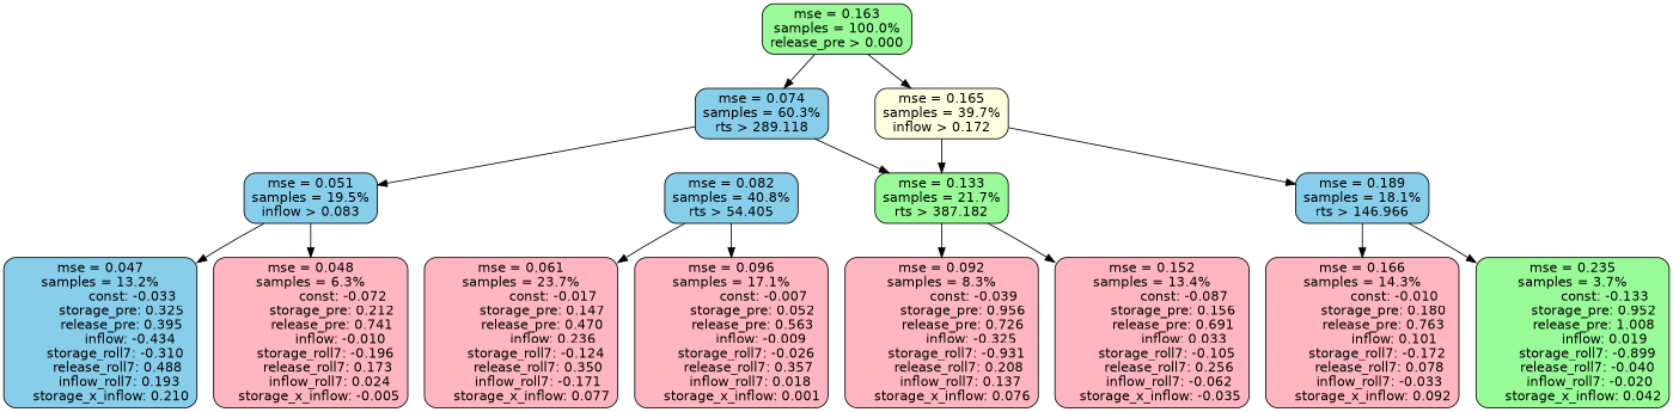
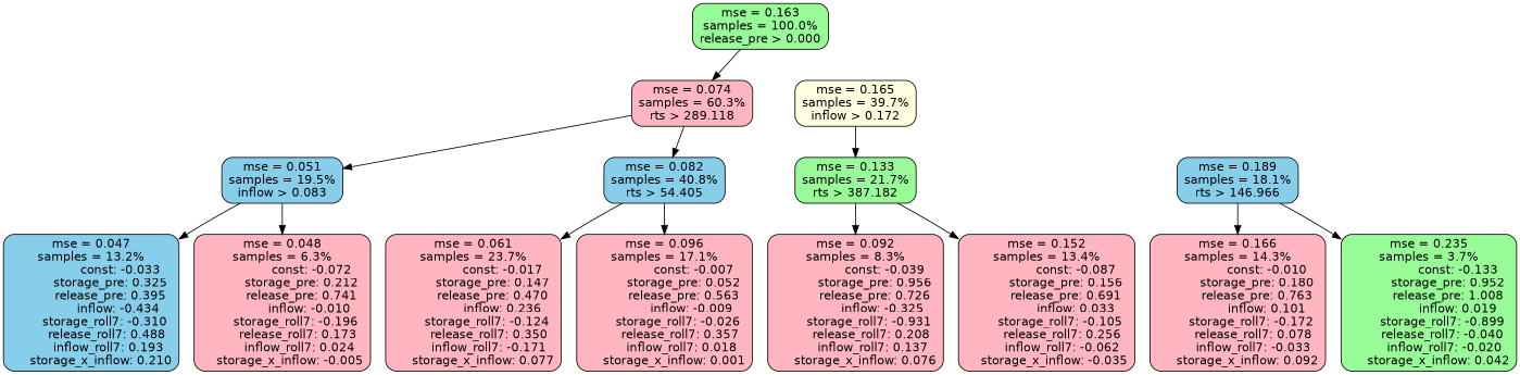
  digraph {
    node [color=black fillcolor=lightpink fontname=helvetica shape=rectangle style="filled, rounded"]
    edge [fontname=helvetica]
    n1 [fillcolor=palegreen label="mse = 0.163\nsamples = 100.0%\nrelease_pre > 0.000"]
-   n2 [fillcolor=skyblue label="mse = 0.074\nsamples = 60.3%\nrts > 289.118"]
+   n2 [label="mse = 0.074\nsamples = 60.3%\nrts > 289.118"]
    n3 [fillcolor=lightyellow label="mse = 0.165\nsamples = 39.7%\ninflow > 0.172"]
    n4 [fillcolor=skyblue label="mse = 0.051\nsamples = 19.5%\ninflow > 0.083"]
    n5 [fillcolor=skyblue label="mse = 0.082\nsamples = 40.8%\nrts > 54.405"]
    n6 [fillcolor=palegreen label="mse = 0.133\nsamples = 21.7%\nrts > 387.182"]
    n7 [fillcolor=skyblue label="mse = 0.189\nsamples = 18.1%\nrts > 146.966"]
    n8 [fillcolor=skyblue label="mse = 0.047\nsamples = 13.2%\n               const: -0.033\n          storage_pre: 0.325\n          release_pre: 0.395\n              inflow: -0.434\n       storage_roll7: -0.310\n        release_roll7: 0.488\n         inflow_roll7: 0.193\n     storage_x_inflow: 0.210"]
    n9 [label="mse = 0.048\nsamples = 6.3%\n               const: -0.072\n          storage_pre: 0.212\n          release_pre: 0.741\n              inflow: -0.010\n       storage_roll7: -0.196\n        release_roll7: 0.173\n         inflow_roll7: 0.024\n    storage_x_inflow: -0.005"]
    n10 [label="mse = 0.061\nsamples = 23.7%\n               const: -0.017\n          storage_pre: 0.147\n          release_pre: 0.470\n               inflow: 0.236\n       storage_roll7: -0.124\n        release_roll7: 0.350\n        inflow_roll7: -0.171\n     storage_x_inflow: 0.077"]
    n11 [label="mse = 0.096\nsamples = 17.1%\n               const: -0.007\n          storage_pre: 0.052\n          release_pre: 0.563\n              inflow: -0.009\n       storage_roll7: -0.026\n        release_roll7: 0.357\n         inflow_roll7: 0.018\n     storage_x_inflow: 0.001"]
    n12 [label="mse = 0.092\nsamples = 8.3%\n               const: -0.039\n          storage_pre: 0.956\n          release_pre: 0.726\n              inflow: -0.325\n       storage_roll7: -0.931\n        release_roll7: 0.208\n         inflow_roll7: 0.137\n     storage_x_inflow: 0.076"]
    n13 [label="mse = 0.152\nsamples = 13.4%\n               const: -0.087\n          storage_pre: 0.156\n          release_pre: 0.691\n               inflow: 0.033\n       storage_roll7: -0.105\n        release_roll7: 0.256\n        inflow_roll7: -0.062\n    storage_x_inflow: -0.035"]
    n14 [label="mse = 0.166\nsamples = 14.3%\n               const: -0.010\n          storage_pre: 0.180\n          release_pre: 0.763\n               inflow: 0.101\n       storage_roll7: -0.172\n        release_roll7: 0.078\n        inflow_roll7: -0.033\n     storage_x_inflow: 0.092"]
    n15 [fillcolor=palegreen label="mse = 0.235\nsamples = 3.7%\n               const: -0.133\n          storage_pre: 0.952\n          release_pre: 1.008\n               inflow: 0.019\n       storage_roll7: -0.899\n       release_roll7: -0.040\n        inflow_roll7: -0.020\n     storage_x_inflow: 0.042"]
    n1 -> n2
-   n1 -> n3
    n2 -> n4
-   n2 -> n6
+   n2 -> n5
    n3 -> n6
-   n3 -> n7
    n4 -> n8
    n4 -> n9
    n5 -> n10
    n5 -> n11
    n6 -> n12
    n6 -> n13
    n7 -> n14
    n7 -> n15
  }
